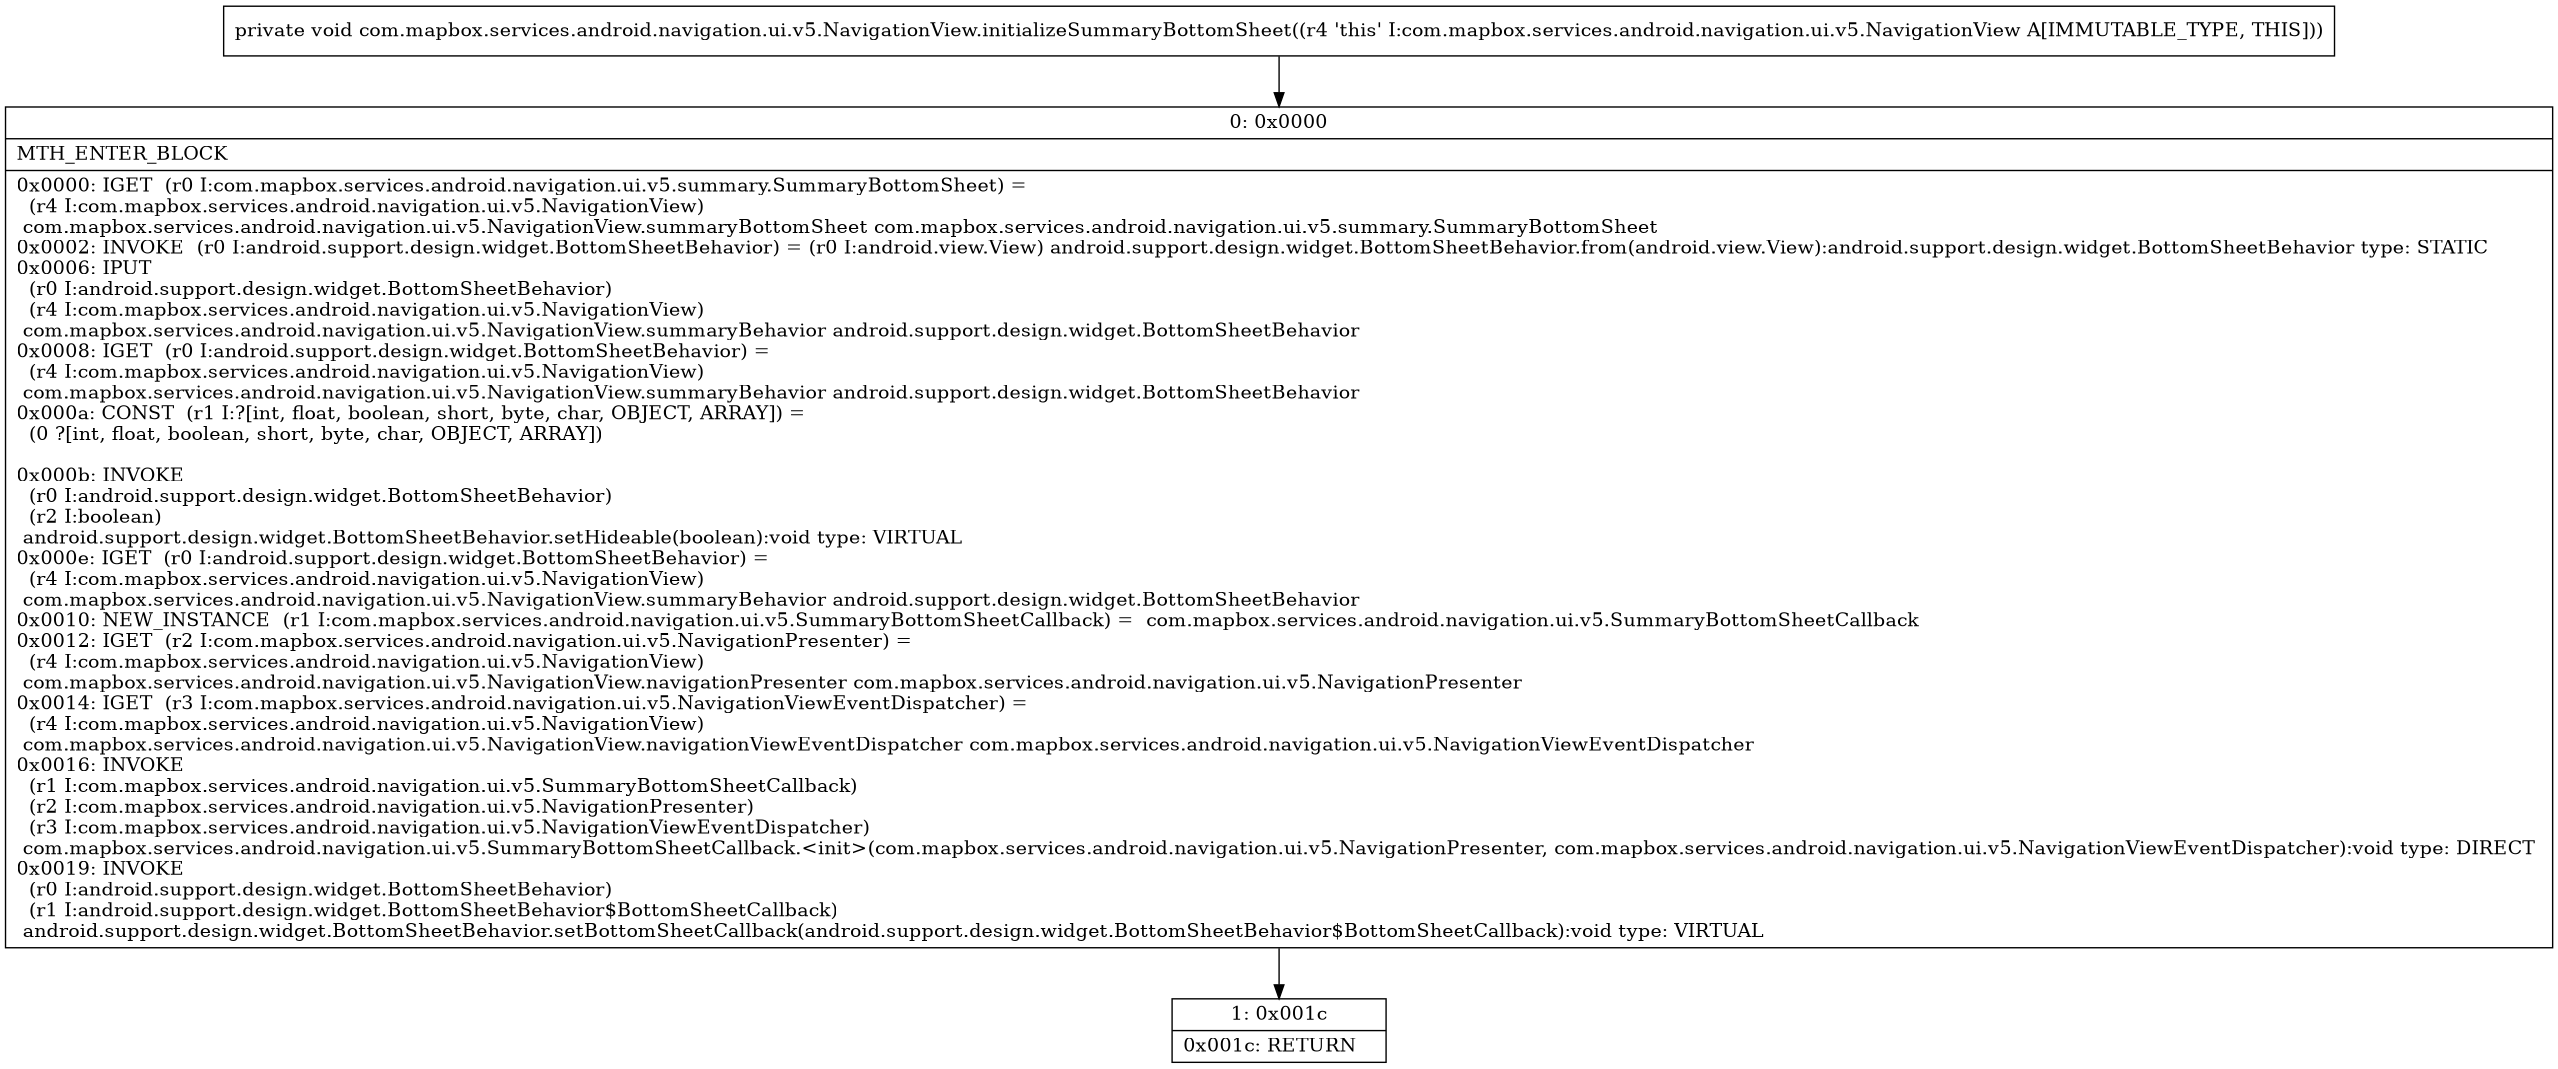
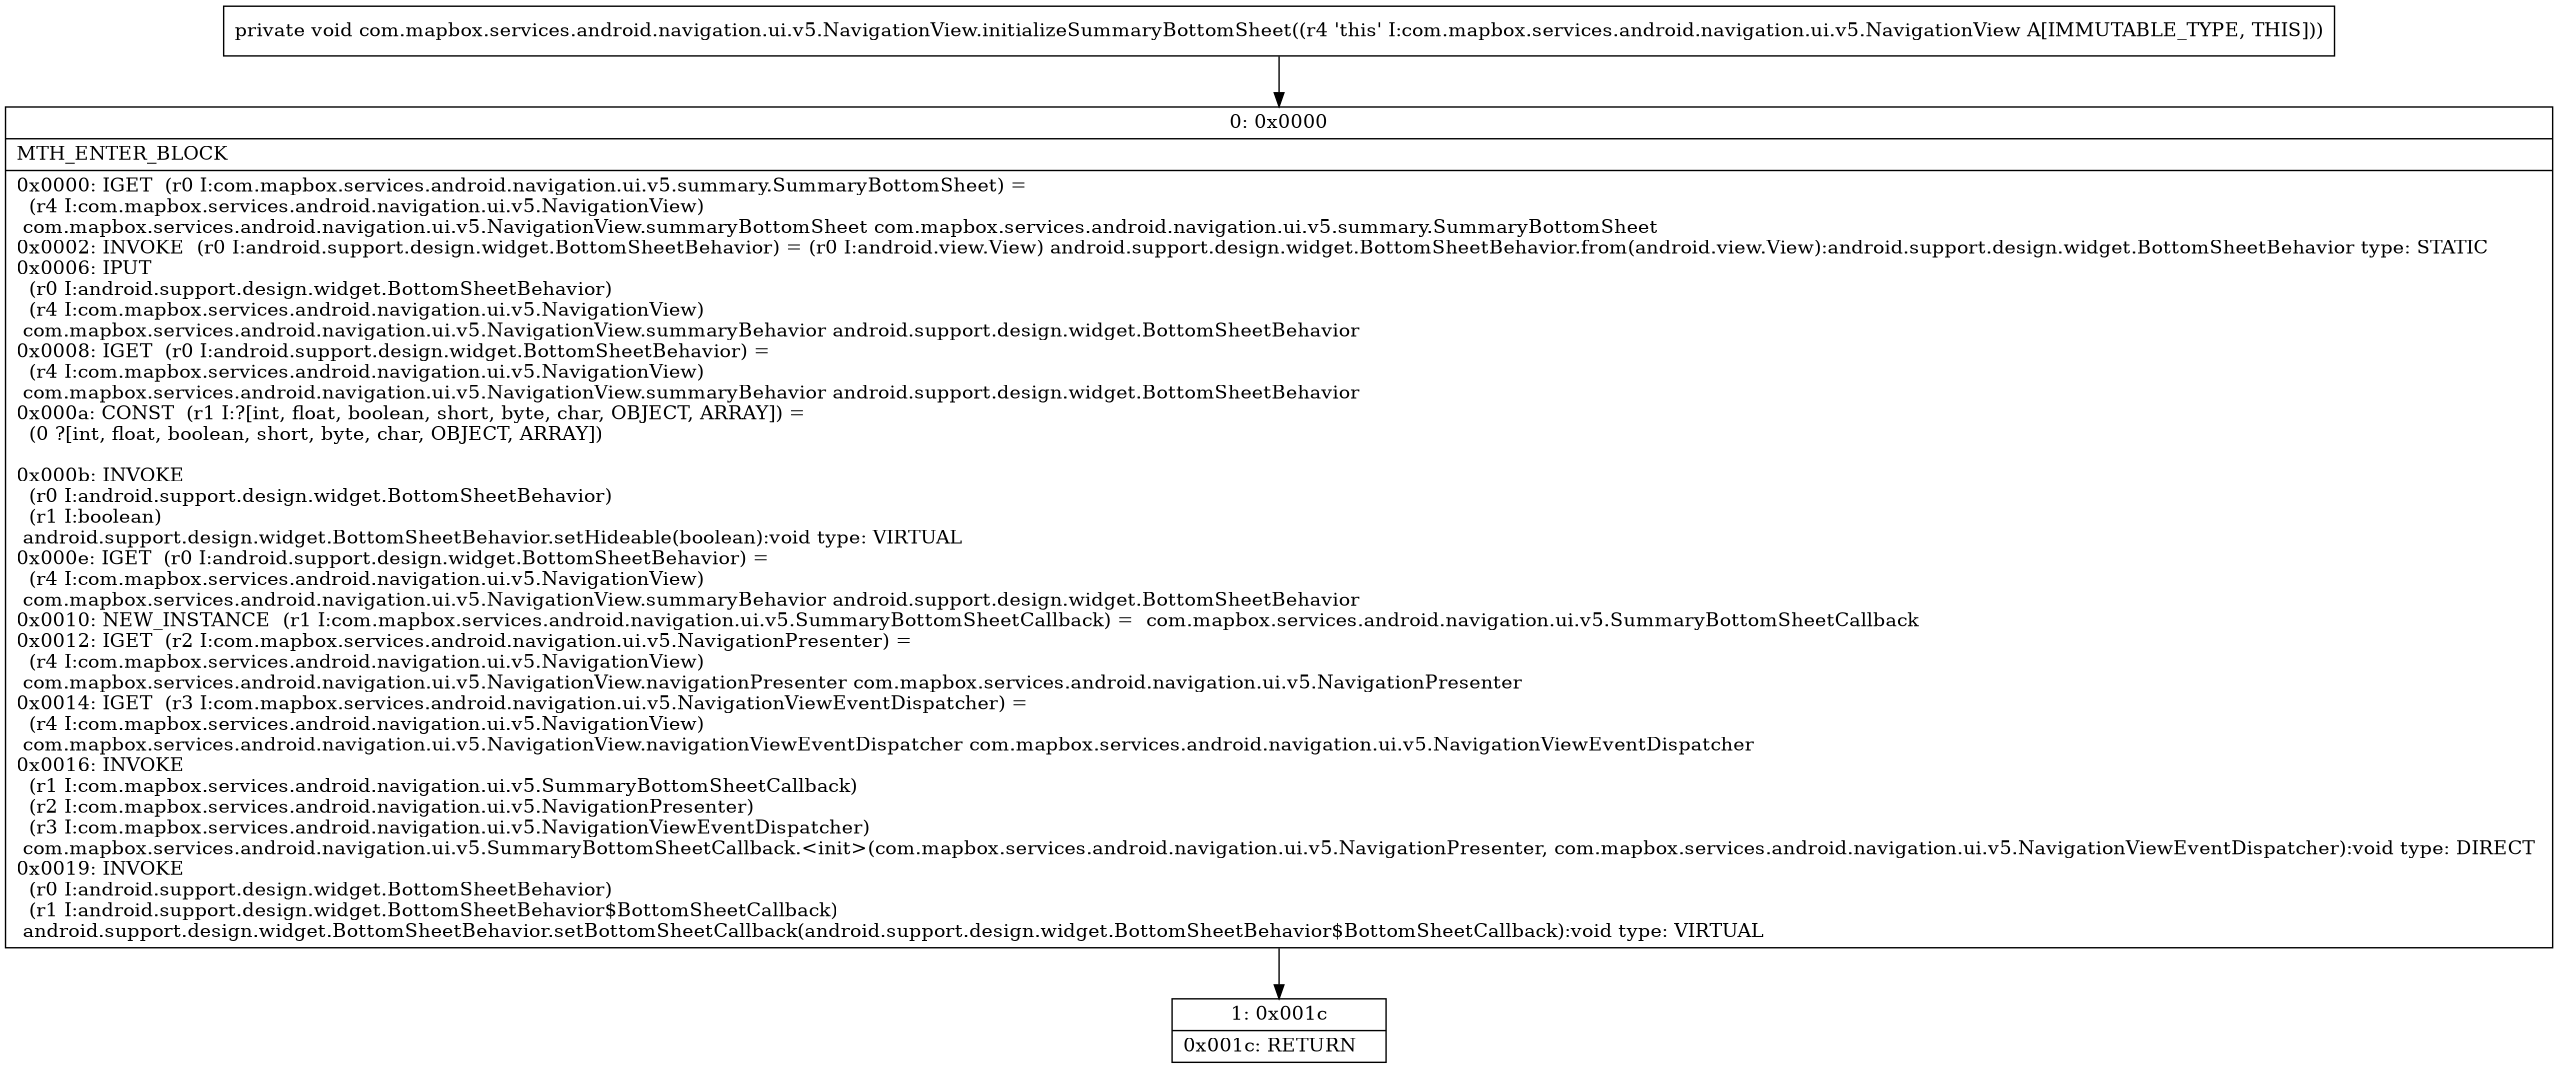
  digraph {
    node [shape=record]
-   n1 [label="{0\:\ 0x0000|MTH_ENTER_BLOCK\l|0x0000: IGET  (r0 I:com.mapbox.services.android.navigation.ui.v5.summary.SummaryBottomSheet) = \l  (r4 I:com.mapbox.services.android.navigation.ui.v5.NavigationView)\l com.mapbox.services.android.navigation.ui.v5.NavigationView.summaryBottomSheet com.mapbox.services.android.navigation.ui.v5.summary.SummaryBottomSheet \l0x0002: INVOKE  (r0 I:android.support.design.widget.BottomSheetBehavior) = (r0 I:android.view.View) android.support.design.widget.BottomSheetBehavior.from(android.view.View):android.support.design.widget.BottomSheetBehavior type: STATIC \l0x0006: IPUT  \l  (r0 I:android.support.design.widget.BottomSheetBehavior)\l  (r4 I:com.mapbox.services.android.navigation.ui.v5.NavigationView)\l com.mapbox.services.android.navigation.ui.v5.NavigationView.summaryBehavior android.support.design.widget.BottomSheetBehavior \l0x0008: IGET  (r0 I:android.support.design.widget.BottomSheetBehavior) = \l  (r4 I:com.mapbox.services.android.navigation.ui.v5.NavigationView)\l com.mapbox.services.android.navigation.ui.v5.NavigationView.summaryBehavior android.support.design.widget.BottomSheetBehavior \l0x000a: CONST  (r1 I:?[int, float, boolean, short, byte, char, OBJECT, ARRAY]) = \l  (0 ?[int, float, boolean, short, byte, char, OBJECT, ARRAY])\l \l0x000b: INVOKE  \l  (r0 I:android.support.design.widget.BottomSheetBehavior)\l  (r2 I:boolean)\l android.support.design.widget.BottomSheetBehavior.setHideable(boolean):void type: VIRTUAL \l0x000e: IGET  (r0 I:android.support.design.widget.BottomSheetBehavior) = \l  (r4 I:com.mapbox.services.android.navigation.ui.v5.NavigationView)\l com.mapbox.services.android.navigation.ui.v5.NavigationView.summaryBehavior android.support.design.widget.BottomSheetBehavior \l0x0010: NEW_INSTANCE  (r1 I:com.mapbox.services.android.navigation.ui.v5.SummaryBottomSheetCallback) =  com.mapbox.services.android.navigation.ui.v5.SummaryBottomSheetCallback \l0x0012: IGET  (r2 I:com.mapbox.services.android.navigation.ui.v5.NavigationPresenter) = \l  (r4 I:com.mapbox.services.android.navigation.ui.v5.NavigationView)\l com.mapbox.services.android.navigation.ui.v5.NavigationView.navigationPresenter com.mapbox.services.android.navigation.ui.v5.NavigationPresenter \l0x0014: IGET  (r3 I:com.mapbox.services.android.navigation.ui.v5.NavigationViewEventDispatcher) = \l  (r4 I:com.mapbox.services.android.navigation.ui.v5.NavigationView)\l com.mapbox.services.android.navigation.ui.v5.NavigationView.navigationViewEventDispatcher com.mapbox.services.android.navigation.ui.v5.NavigationViewEventDispatcher \l0x0016: INVOKE  \l  (r1 I:com.mapbox.services.android.navigation.ui.v5.SummaryBottomSheetCallback)\l  (r2 I:com.mapbox.services.android.navigation.ui.v5.NavigationPresenter)\l  (r3 I:com.mapbox.services.android.navigation.ui.v5.NavigationViewEventDispatcher)\l com.mapbox.services.android.navigation.ui.v5.SummaryBottomSheetCallback.\<init\>(com.mapbox.services.android.navigation.ui.v5.NavigationPresenter, com.mapbox.services.android.navigation.ui.v5.NavigationViewEventDispatcher):void type: DIRECT \l0x0019: INVOKE  \l  (r0 I:android.support.design.widget.BottomSheetBehavior)\l  (r1 I:android.support.design.widget.BottomSheetBehavior$BottomSheetCallback)\l android.support.design.widget.BottomSheetBehavior.setBottomSheetCallback(android.support.design.widget.BottomSheetBehavior$BottomSheetCallback):void type: VIRTUAL \l}"]
+   n1 [label="{0\:\ 0x0000|MTH_ENTER_BLOCK\l|0x0000: IGET  (r0 I:com.mapbox.services.android.navigation.ui.v5.summary.SummaryBottomSheet) = \l  (r4 I:com.mapbox.services.android.navigation.ui.v5.NavigationView)\l com.mapbox.services.android.navigation.ui.v5.NavigationView.summaryBottomSheet com.mapbox.services.android.navigation.ui.v5.summary.SummaryBottomSheet \l0x0002: INVOKE  (r0 I:android.support.design.widget.BottomSheetBehavior) = (r0 I:android.view.View) android.support.design.widget.BottomSheetBehavior.from(android.view.View):android.support.design.widget.BottomSheetBehavior type: STATIC \l0x0006: IPUT  \l  (r0 I:android.support.design.widget.BottomSheetBehavior)\l  (r4 I:com.mapbox.services.android.navigation.ui.v5.NavigationView)\l com.mapbox.services.android.navigation.ui.v5.NavigationView.summaryBehavior android.support.design.widget.BottomSheetBehavior \l0x0008: IGET  (r0 I:android.support.design.widget.BottomSheetBehavior) = \l  (r4 I:com.mapbox.services.android.navigation.ui.v5.NavigationView)\l com.mapbox.services.android.navigation.ui.v5.NavigationView.summaryBehavior android.support.design.widget.BottomSheetBehavior \l0x000a: CONST  (r1 I:?[int, float, boolean, short, byte, char, OBJECT, ARRAY]) = \l  (0 ?[int, float, boolean, short, byte, char, OBJECT, ARRAY])\l \l0x000b: INVOKE  \l  (r0 I:android.support.design.widget.BottomSheetBehavior)\l  (r1 I:boolean)\l android.support.design.widget.BottomSheetBehavior.setHideable(boolean):void type: VIRTUAL \l0x000e: IGET  (r0 I:android.support.design.widget.BottomSheetBehavior) = \l  (r4 I:com.mapbox.services.android.navigation.ui.v5.NavigationView)\l com.mapbox.services.android.navigation.ui.v5.NavigationView.summaryBehavior android.support.design.widget.BottomSheetBehavior \l0x0010: NEW_INSTANCE  (r1 I:com.mapbox.services.android.navigation.ui.v5.SummaryBottomSheetCallback) =  com.mapbox.services.android.navigation.ui.v5.SummaryBottomSheetCallback \l0x0012: IGET  (r2 I:com.mapbox.services.android.navigation.ui.v5.NavigationPresenter) = \l  (r4 I:com.mapbox.services.android.navigation.ui.v5.NavigationView)\l com.mapbox.services.android.navigation.ui.v5.NavigationView.navigationPresenter com.mapbox.services.android.navigation.ui.v5.NavigationPresenter \l0x0014: IGET  (r3 I:com.mapbox.services.android.navigation.ui.v5.NavigationViewEventDispatcher) = \l  (r4 I:com.mapbox.services.android.navigation.ui.v5.NavigationView)\l com.mapbox.services.android.navigation.ui.v5.NavigationView.navigationViewEventDispatcher com.mapbox.services.android.navigation.ui.v5.NavigationViewEventDispatcher \l0x0016: INVOKE  \l  (r1 I:com.mapbox.services.android.navigation.ui.v5.SummaryBottomSheetCallback)\l  (r2 I:com.mapbox.services.android.navigation.ui.v5.NavigationPresenter)\l  (r3 I:com.mapbox.services.android.navigation.ui.v5.NavigationViewEventDispatcher)\l com.mapbox.services.android.navigation.ui.v5.SummaryBottomSheetCallback.\<init\>(com.mapbox.services.android.navigation.ui.v5.NavigationPresenter, com.mapbox.services.android.navigation.ui.v5.NavigationViewEventDispatcher):void type: DIRECT \l0x0019: INVOKE  \l  (r0 I:android.support.design.widget.BottomSheetBehavior)\l  (r1 I:android.support.design.widget.BottomSheetBehavior$BottomSheetCallback)\l android.support.design.widget.BottomSheetBehavior.setBottomSheetCallback(android.support.design.widget.BottomSheetBehavior$BottomSheetCallback):void type: VIRTUAL \l}"]
    n2 [label="{1\:\ 0x001c|0x001c: RETURN   \l}"]
    n3 [label="{private void com.mapbox.services.android.navigation.ui.v5.NavigationView.initializeSummaryBottomSheet((r4 'this' I:com.mapbox.services.android.navigation.ui.v5.NavigationView A[IMMUTABLE_TYPE, THIS])) }"]
    n1 -> n2
    n3 -> n1
  }
